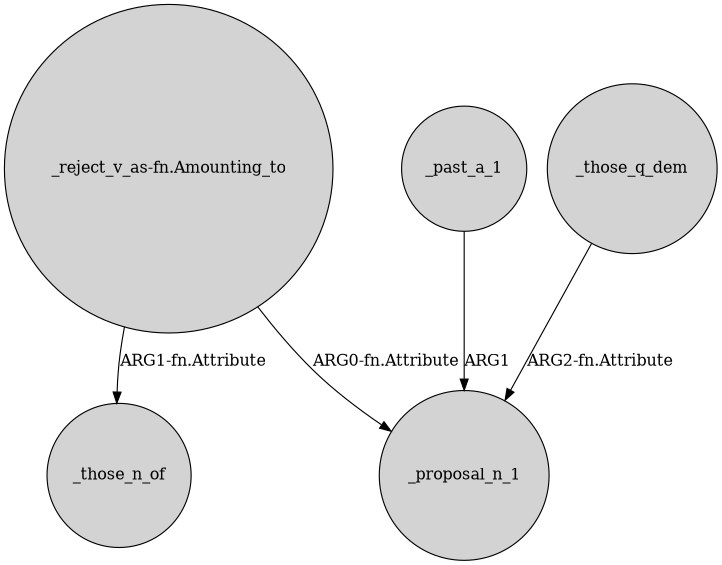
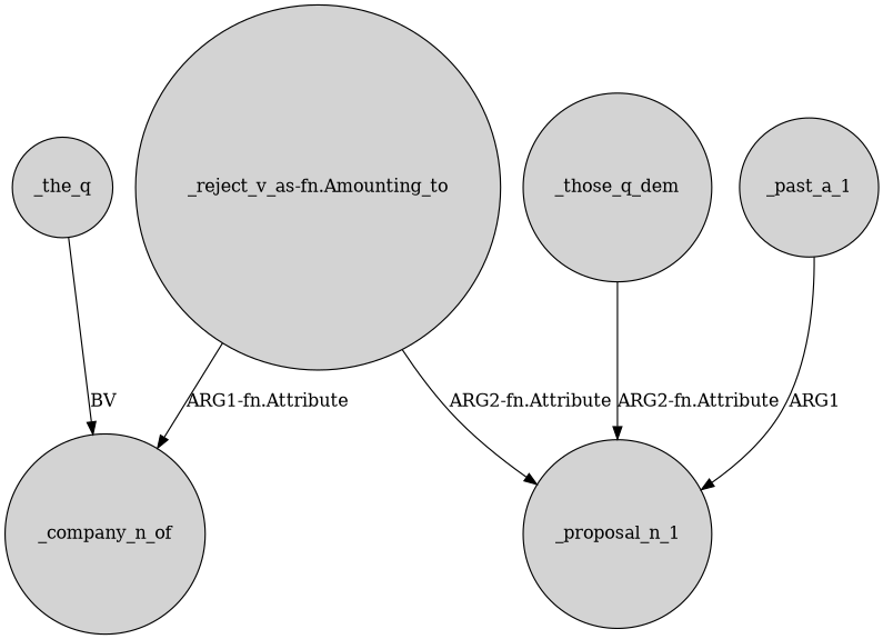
  digraph {
    node [shape=circle style=filled]
    "_reject_v_as-fn.Amounting_to"
-   _company_n_of [label=_those_n_of]
+   _company_n_of
    _proposal_n_1
+   _the_q
    _past_a_1
    _those_q_dem
    "_reject_v_as-fn.Amounting_to" -> _company_n_of [label="ARG1-fn.Attribute"]
-   "_reject_v_as-fn.Amounting_to" -> _proposal_n_1 [label="ARG0-fn.Attribute"]
+   "_reject_v_as-fn.Amounting_to" -> _proposal_n_1 [label="ARG2-fn.Attribute"]
+   _the_q -> _company_n_of [label=BV]
    _past_a_1 -> _proposal_n_1 [label=ARG1]
    _those_q_dem -> _proposal_n_1 [label="ARG2-fn.Attribute"]
  }
